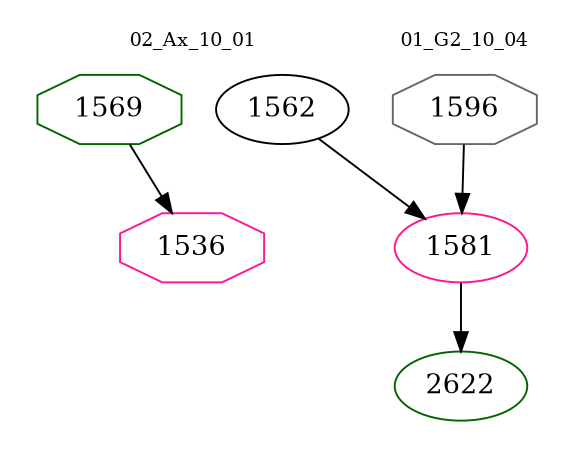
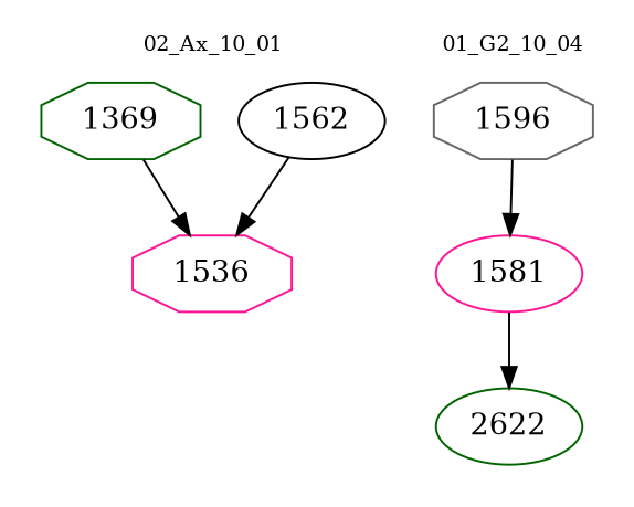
  digraph {
    node [color=deeppink shape=ellipse]
    edge [color=black]
    n1 [color=black label=1562]
    n2 [label=1536 shape=octagon]
-   n3 [color=darkgreen label=1569 shape=octagon]
+   n3 [color=darkgreen label=1369 shape=octagon]
    n4 [color=gray40 label=1596 shape=octagon]
    n5 [label=1581]
    n6 [color=darkgreen label=2622]
    subgraph cluster_1 {
      color=white
      fontsize=10
      label="02_Ax_10_01"
      n1
      n2
      n3
    }
    subgraph cluster_2 {
      color=white
      fontsize=10
      label="01_G2_10_04"
      n4
      n5
      n6
    }
-   n1 -> n5
+   n1 -> n2
    n3 -> n2
    n4 -> n5
    n5 -> n6
  }
